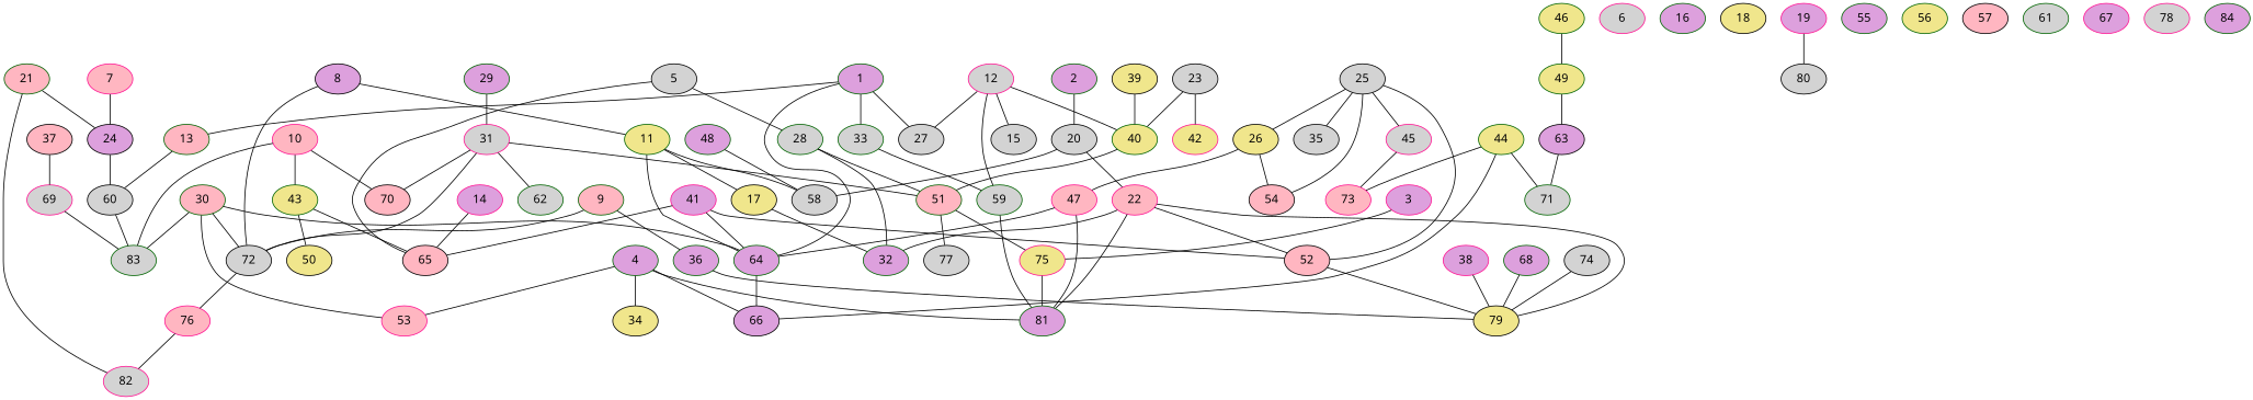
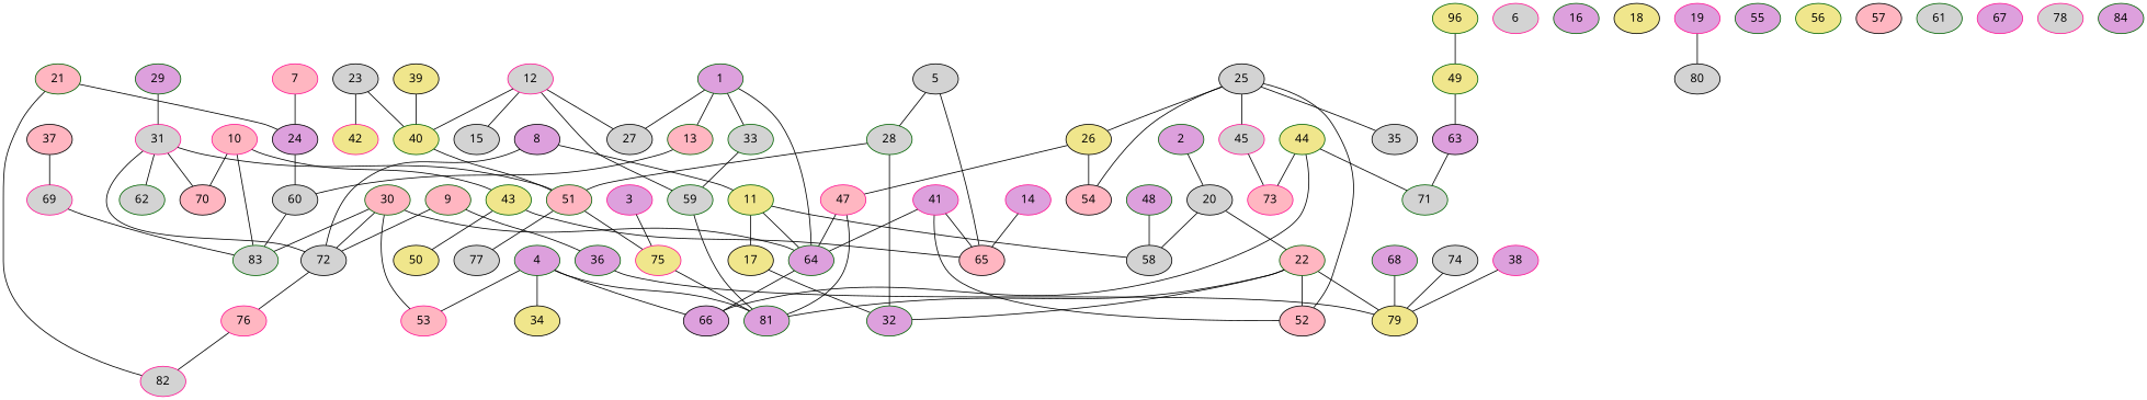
  graph {
    fontname="Noto Sans"
    node [color=darkgreen fillcolor=lightgrey fontname="Noto Sans" style=filled]
    edge [fontname="Noto Sans"]
    1 [fillcolor=plum]
    13 [fillcolor=lightpink]
    33
    64 [fillcolor=plum]
    27 [color=black]
    12 [color=deeppink]
    15 [color=black]
    40 [fillcolor=khaki]
    59
    60 [color=black]
    66 [color=black fillcolor=plum]
    2 [fillcolor=plum]
    20 [color=black]
    58 [color=black]
-   22 [color=deeppink fillcolor=lightpink]
+   22 [fillcolor=lightpink]
    3 [color=deeppink fillcolor=plum]
    75 [color=deeppink fillcolor=khaki]
    81 [fillcolor=plum]
    4 [fillcolor=plum]
    34 [color=black fillcolor=khaki]
    53 [color=deeppink fillcolor=lightpink]
    5 [color=black]
    28
    65 [color=black fillcolor=lightpink]
    32 [fillcolor=plum]
    51 [fillcolor=lightpink]
    6 [color=deeppink]
    7 [color=deeppink fillcolor=lightpink]
    24 [color=black fillcolor=plum]
    8 [color=black fillcolor=plum]
    11 [fillcolor=khaki]
    72 [color=black]
    17 [color=black fillcolor=khaki]
    76 [color=deeppink fillcolor=lightpink]
    9 [fillcolor=lightpink]
    36 [fillcolor=plum]
    79 [color=black fillcolor=khaki]
    10 [color=deeppink fillcolor=lightpink]
    43 [fillcolor=khaki]
    70 [color=black fillcolor=lightpink]
    83
    50 [color=black fillcolor=khaki]
    14 [color=deeppink fillcolor=plum]
    16 [fillcolor=plum]
    18 [color=black fillcolor=khaki]
    19 [color=deeppink fillcolor=plum]
    80 [color=black]
    52 [color=black fillcolor=lightpink]
    21 [fillcolor=lightpink]
    82 [color=deeppink]
    23 [color=black]
    42 [color=deeppink fillcolor=khaki]
    25 [color=black]
    26 [color=black fillcolor=khaki]
    35 [color=black]
    45 [color=deeppink]
    54 [color=black fillcolor=lightpink]
    47 [color=deeppink fillcolor=lightpink]
    73 [color=deeppink fillcolor=lightpink]
    77 [color=black]
    29 [fillcolor=plum]
    31 [color=deeppink]
    62
    30 [fillcolor=lightpink]
    37 [color=black fillcolor=lightpink]
    69 [color=deeppink]
    38 [color=deeppink fillcolor=plum]
    39 [color=black fillcolor=khaki]
    41 [color=deeppink fillcolor=plum]
    44 [fillcolor=khaki]
    71
-   46 [fillcolor=khaki]
+   46 [fillcolor=khaki label=96]
    49 [fillcolor=khaki]
    63 [color=black fillcolor=plum]
    48 [fillcolor=plum]
    55 [fillcolor=plum]
    56 [fillcolor=khaki]
    57 [color=black fillcolor=lightpink]
    61
    67 [color=deeppink fillcolor=plum]
    68 [fillcolor=plum]
    74 [color=black]
    78 [color=deeppink]
    84 [fillcolor=plum]
    1 -- 13
    1 -- 33
    1 -- 64
    1 -- 27
    13 -- 60
    33 -- 59
    64 -- 66
    12 -- 27
    12 -- 15
    12 -- 40
    12 -- 59
    40 -- 51
    59 -- 81
    60 -- 83
    2 -- 20
    20 -- 58
    20 -- 22
    22 -- 81
    22 -- 32
    22 -- 79
    22 -- 52
    3 -- 75
    75 -- 81
    4 -- 66
    4 -- 81
    4 -- 34
    4 -- 53
    5 -- 28
    5 -- 65
    28 -- 32
    28 -- 51
    51 -- 75
    51 -- 77
    7 -- 24
    24 -- 60
    8 -- 11
    8 -- 72
    11 -- 64
    11 -- 58
    11 -- 17
    72 -- 76
    17 -- 32
    76 -- 82
    9 -- 72
    9 -- 36
    36 -- 79
    10 -- 43
    10 -- 70
    10 -- 83
    43 -- 65
    43 -- 50
    14 -- 65
    19 -- 80
-   52 -- 79
    21 -- 24
    21 -- 82
    23 -- 40
    23 -- 42
    25 -- 52
    25 -- 26
    25 -- 35
    25 -- 45
    25 -- 54
    26 -- 54
    26 -- 47
    45 -- 73
    47 -- 64
    47 -- 81
    29 -- 31
    31 -- 51
    31 -- 72
    31 -- 70
    31 -- 62
    30 -- 64
    30 -- 53
    30 -- 72
    30 -- 83
    37 -- 69
    69 -- 83
    38 -- 79
    39 -- 40
    41 -- 64
    41 -- 65
    41 -- 52
    44 -- 66
    44 -- 73
    44 -- 71
    46 -- 49
    49 -- 63
    63 -- 71
    48 -- 58
    68 -- 79
    74 -- 79
  }
